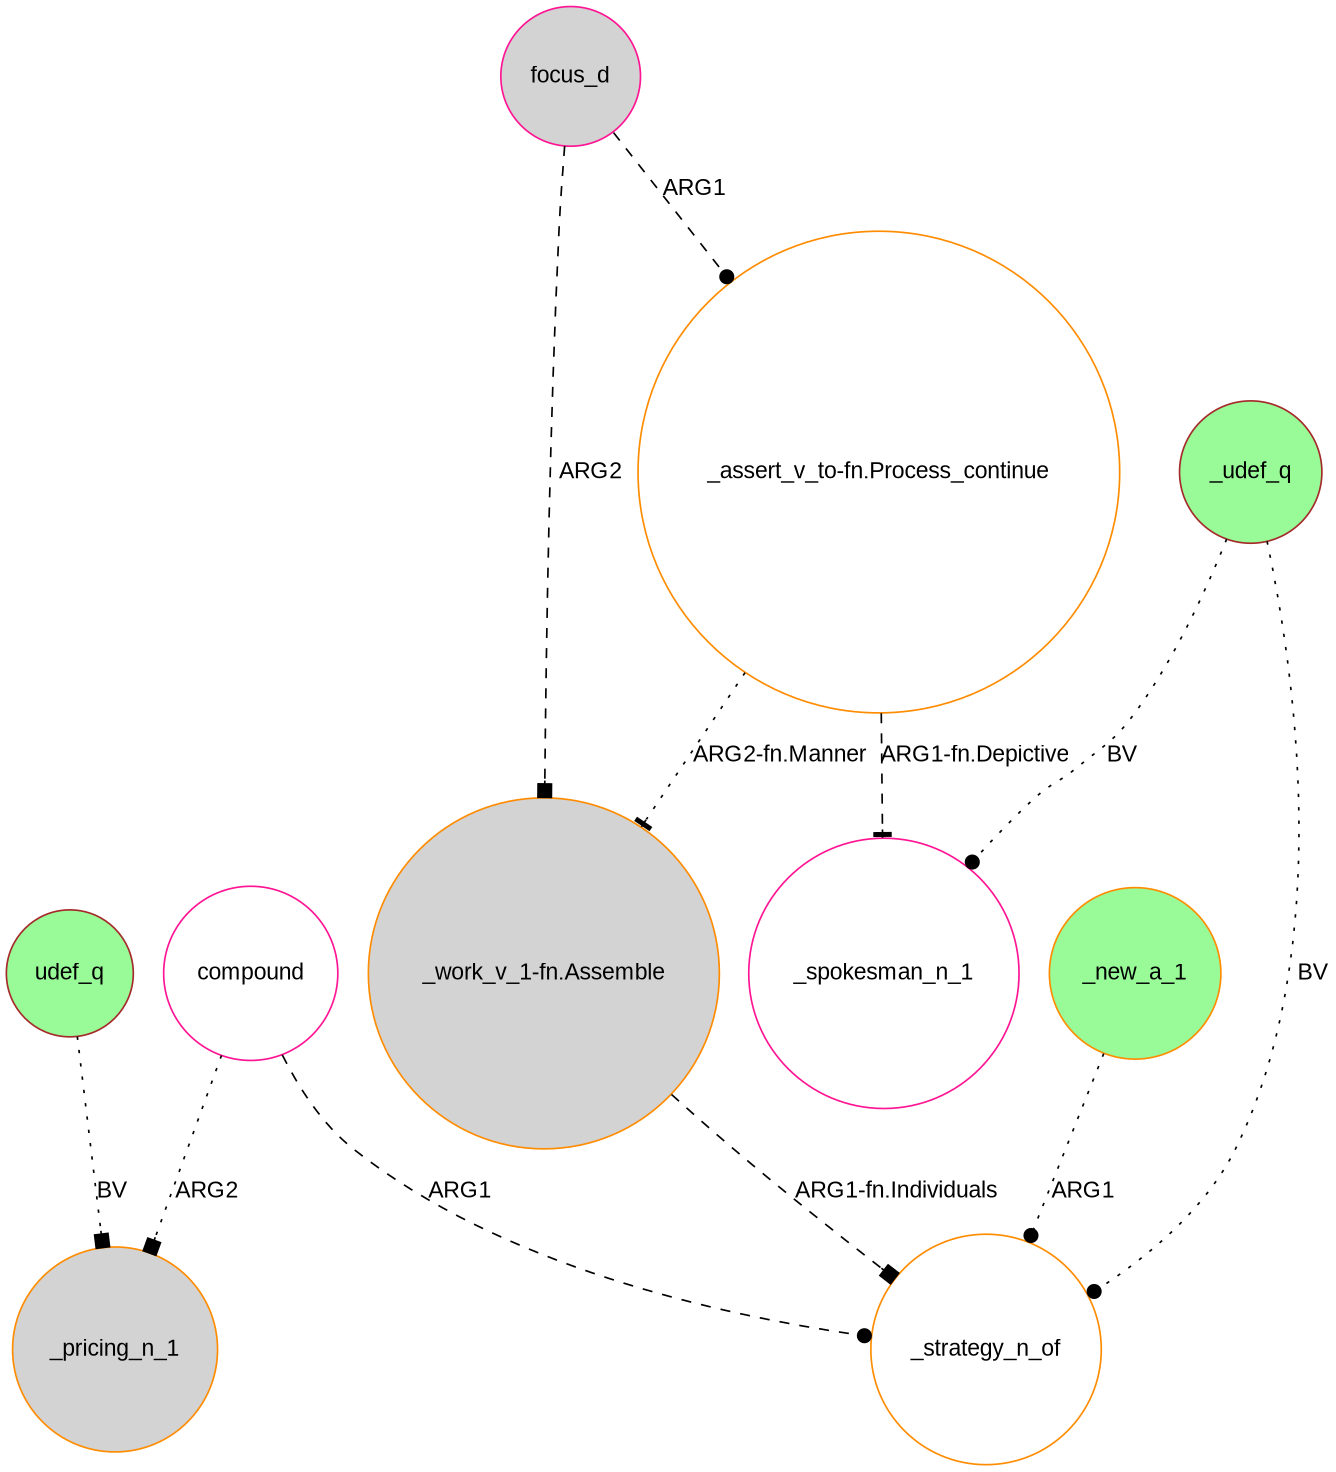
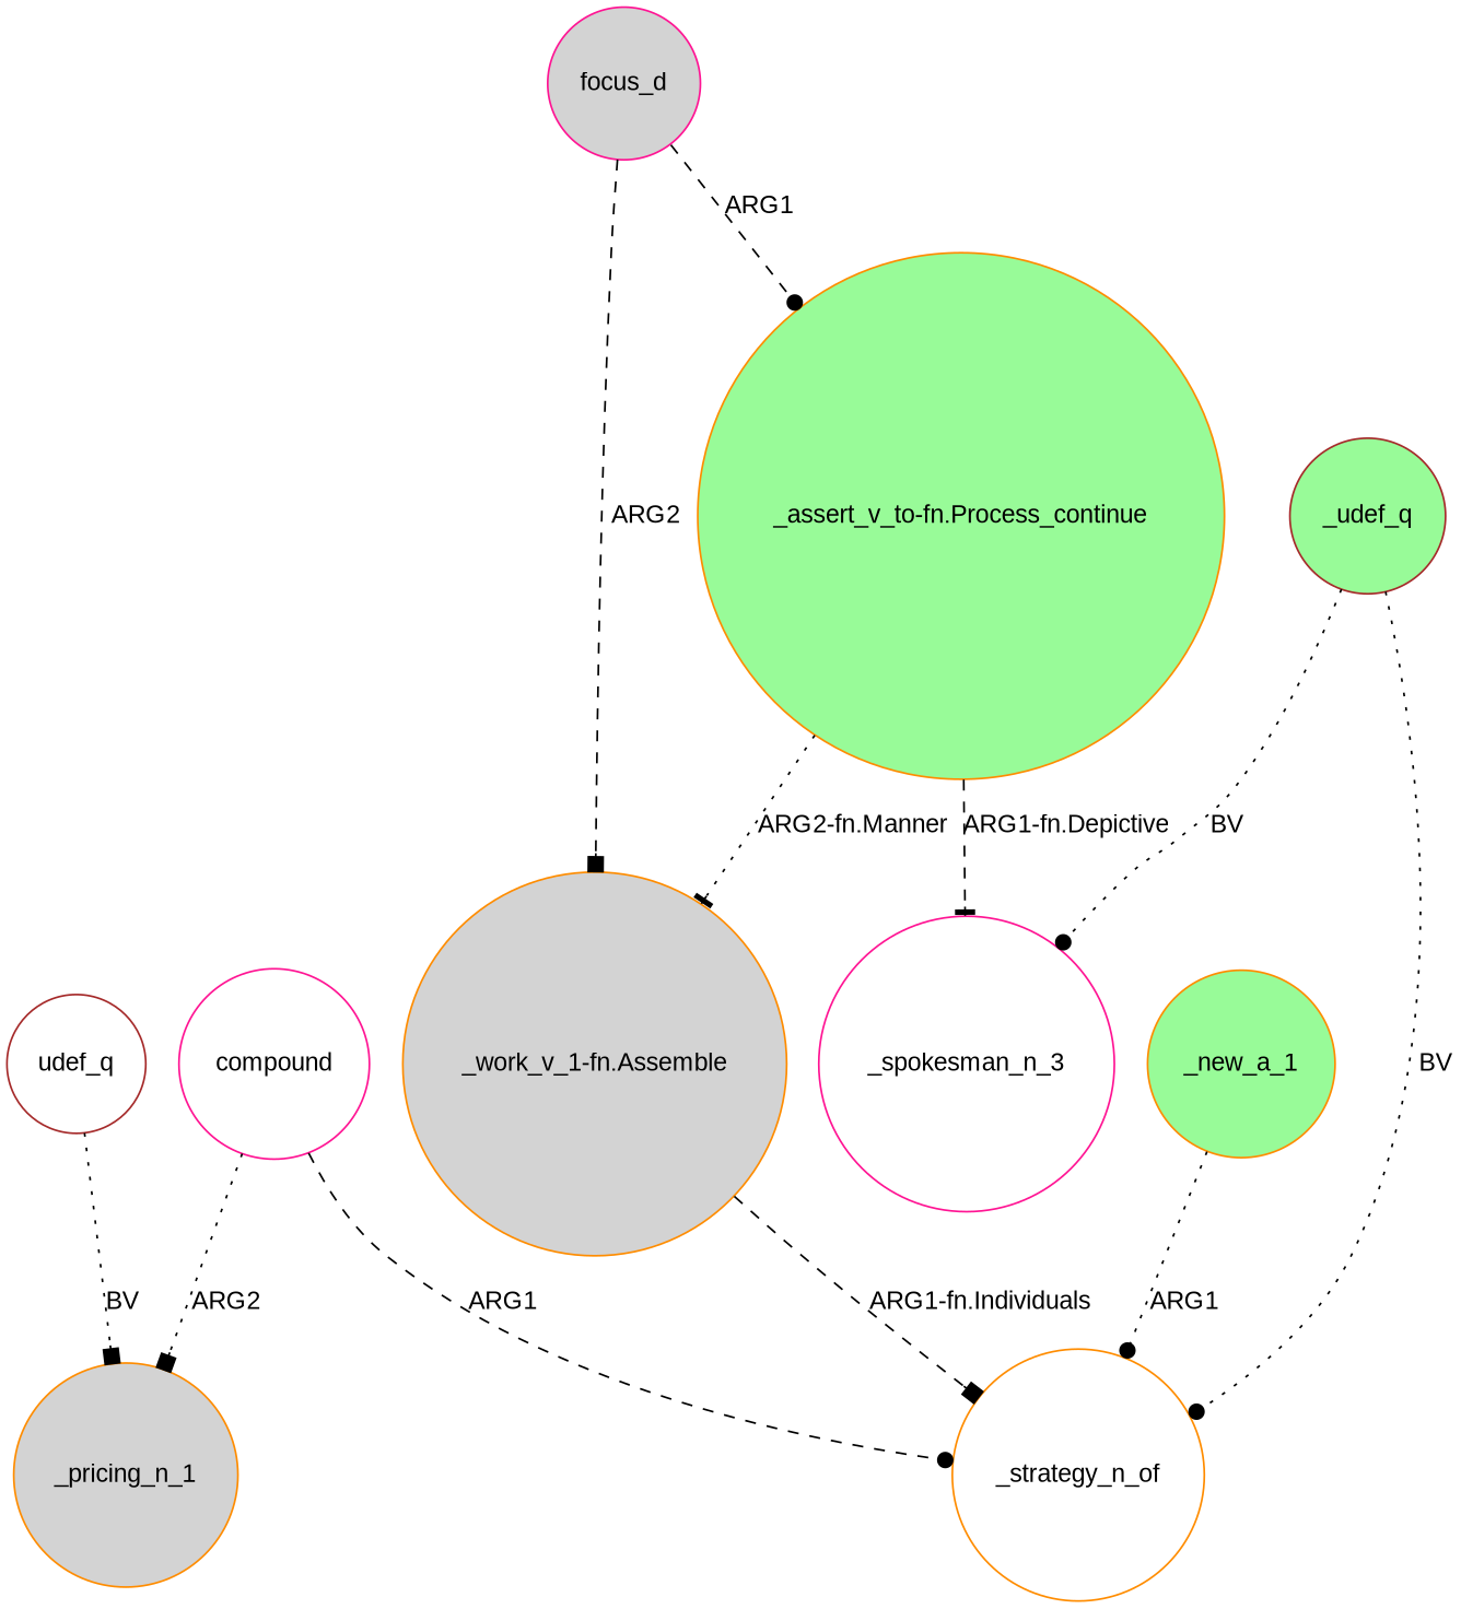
  digraph {
    fontname="Liberation Sans"
    node [color=darkorange fillcolor=white fontname="Liberation Sans" shape=circle style=filled]
    edge [arrowhead=dot fontname="Liberation Sans" style=dotted]
    compound [color=deeppink]
    _pricing_n_1 [fillcolor=lightgrey]
    _strategy_n_of
    n4 [color=brown fillcolor=palegreen label=_udef_q]
-   _spokesman_n_1 [color=deeppink]
-   "_assert_v_to-fn.Process_continue"
+   _spokesman_n_1 [color=deeppink label=_spokesman_n_3]
+   "_assert_v_to-fn.Process_continue" [fillcolor=palegreen]
    "_work_v_1-fn.Assemble" [fillcolor=lightgrey]
    _new_a_1 [fillcolor=palegreen]
    focus_d [color=deeppink fillcolor=lightgrey]
-   udef_q [color=brown fillcolor=palegreen]
+   udef_q [color=brown]
    compound -> _pricing_n_1 [arrowhead=box label=ARG2]
    compound -> _strategy_n_of [label=ARG1 style=dashed]
    n4 -> _strategy_n_of [label=BV]
    n4 -> _spokesman_n_1 [label=BV]
    "_assert_v_to-fn.Process_continue" -> _spokesman_n_1 [arrowhead=tee label="ARG1-fn.Depictive" style=dashed]
    "_assert_v_to-fn.Process_continue" -> "_work_v_1-fn.Assemble" [arrowhead=tee label="ARG2-fn.Manner"]
    "_work_v_1-fn.Assemble" -> _strategy_n_of [arrowhead=box label="ARG1-fn.Individuals" style=dashed]
    _new_a_1 -> _strategy_n_of [label=ARG1]
    focus_d -> "_assert_v_to-fn.Process_continue" [label=ARG1 style=dashed]
    focus_d -> "_work_v_1-fn.Assemble" [arrowhead=box label=ARG2 style=dashed]
    udef_q -> _pricing_n_1 [arrowhead=box label=BV]
  }
